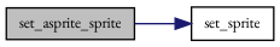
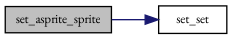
  digraph {
    rankdir=LR
    fontname="EB Garamond"
    node [color=black fontname="EB Garamond" fontsize=10 shape=record style=filled]
    n1 [fillcolor=grey75 fontcolor=black height=0.2 label=set_asprite_sprite width=0.4]
-   n2 [fillcolor=white height=0.2 label=set_sprite width=0.4]
+   n2 [fillcolor=white height=0.2 label=set_set width=0.4]
    n1 -> n2 [color=midnightblue fontname="EB Garamond" fontsize=10 labelfontname=Helvetica labelfontsize=10 style=solid]
  }
